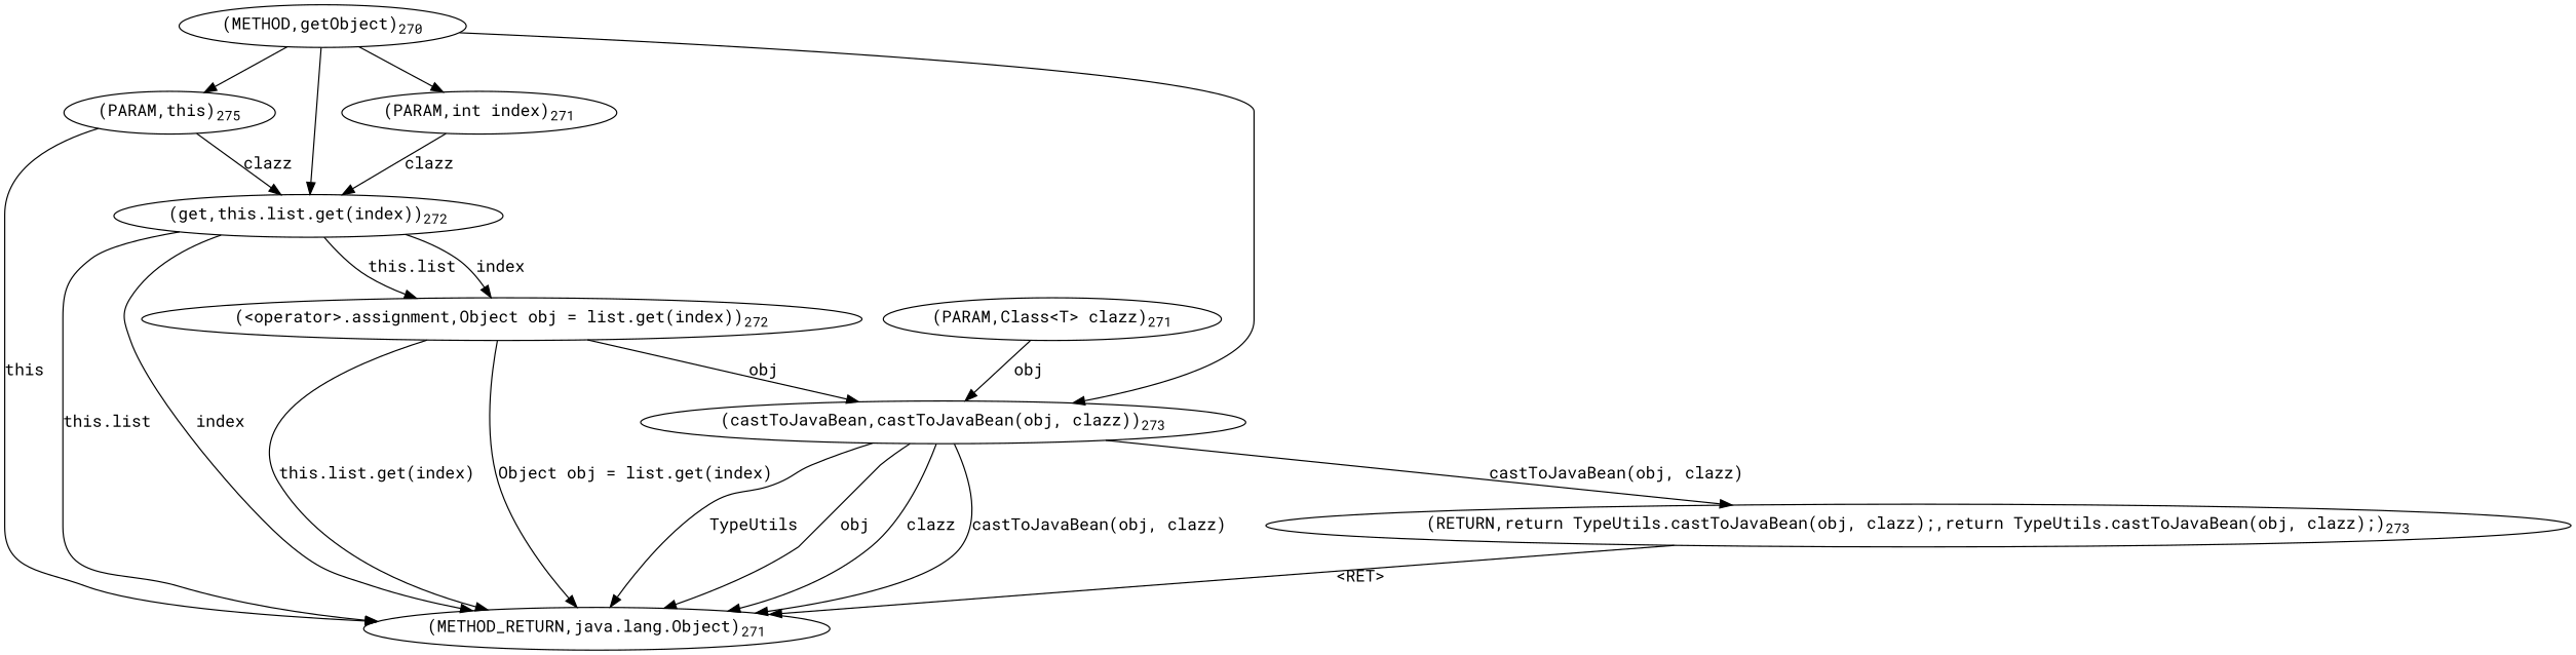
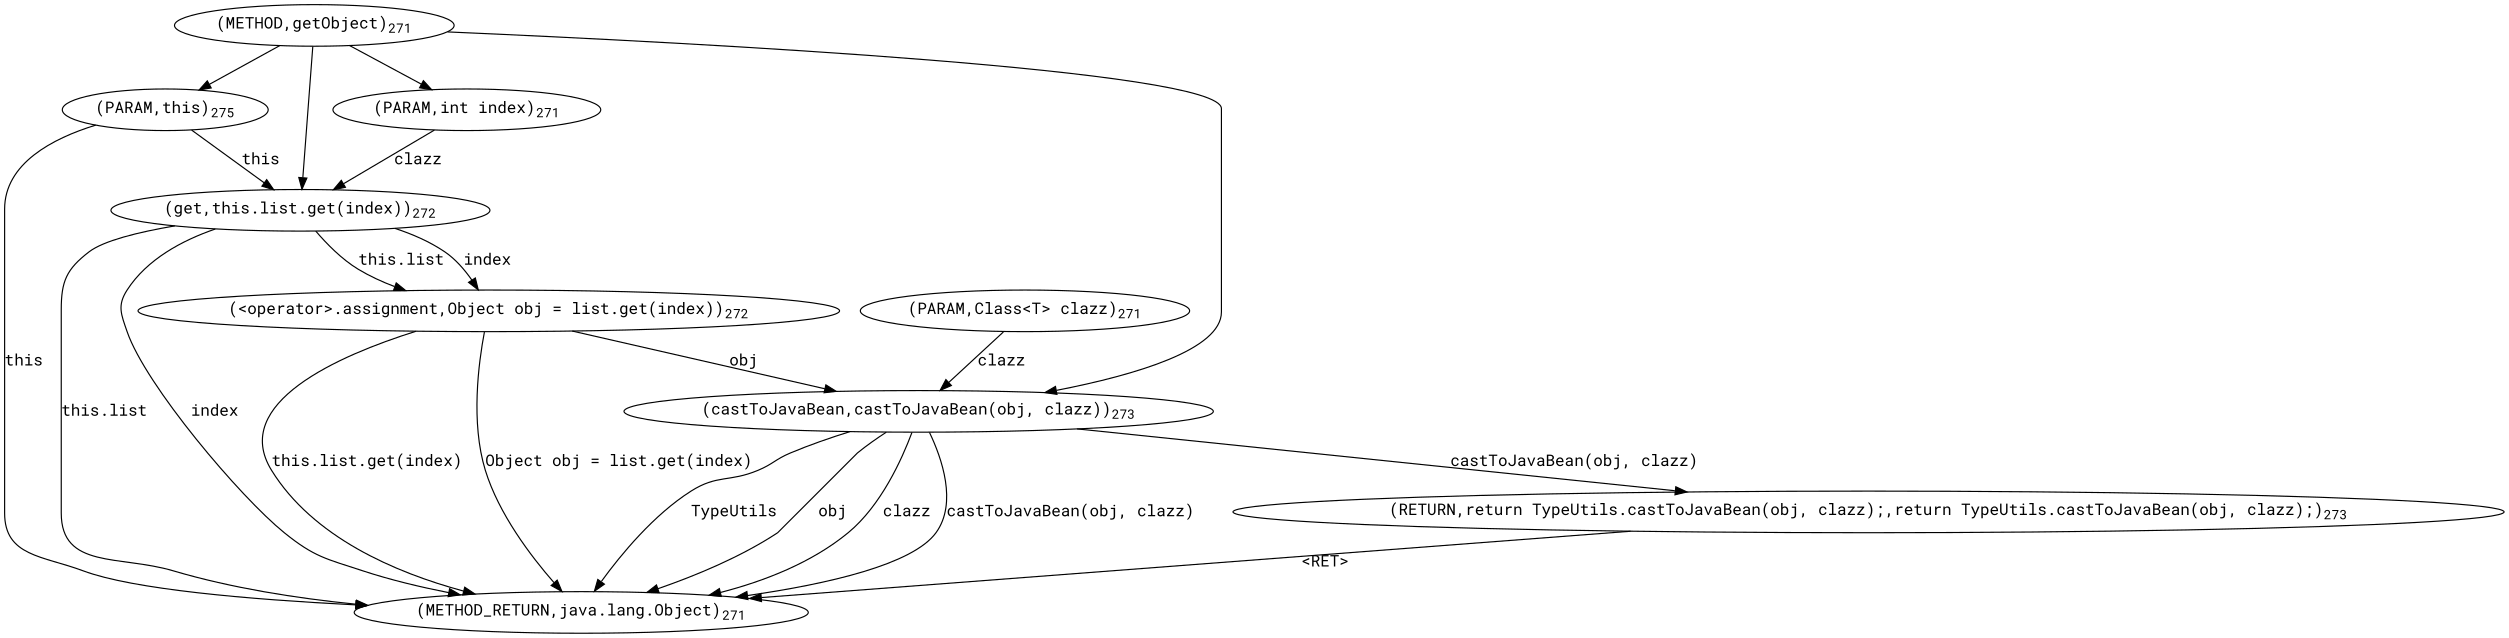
  digraph {
    fontname="Roboto Mono"
    node [fontname="Roboto Mono"]
    edge [fontname="Roboto Mono"]
-   n1 [label=<(METHOD,getObject)<SUB>270</SUB>>]
+   n1 [label=<(METHOD,getObject)<SUB>271</SUB>>]
    n2 [label=<(PARAM,this)<SUB>275</SUB>>]
    n3 [label=<(PARAM,int index)<SUB>271</SUB>>]
    n4 [label=<(castToJavaBean,castToJavaBean(obj, clazz))<SUB>273</SUB>>]
    n5 [label=<(get,this.list.get(index))<SUB>272</SUB>>]
    n6 [label=<(METHOD_RETURN,java.lang.Object)<SUB>271</SUB>>]
    n7 [label=<(PARAM,Class&lt;T&gt; clazz)<SUB>271</SUB>>]
    n8 [label=<(RETURN,return TypeUtils.castToJavaBean(obj, clazz);,return TypeUtils.castToJavaBean(obj, clazz);)<SUB>273</SUB>>]
    n9 [label=<(&lt;operator&gt;.assignment,Object obj = list.get(index))<SUB>272</SUB>>]
    n1 -> n2
    n1 -> n3
    n1 -> n4
    n1 -> n5
-   n2 -> n5 [label=clazz]
+   n2 -> n5 [label=this]
    n2 -> n6 [label=this]
    n3 -> n5 [label=clazz]
    n4 -> n6 [label=TypeUtils]
    n4 -> n6 [label=obj]
    n4 -> n6 [label=clazz]
    n4 -> n6 [label="castToJavaBean(obj, clazz)"]
    n4 -> n8 [label="castToJavaBean(obj, clazz)"]
    n5 -> n6 [label="this.list"]
    n5 -> n6 [label=index]
    n5 -> n9 [label="this.list"]
    n5 -> n9 [label=index]
-   n7 -> n4 [label=obj]
+   n7 -> n4 [label=clazz]
    n8 -> n6 [label="&lt;RET&gt;"]
    n9 -> n4 [label=obj]
    n9 -> n6 [label="this.list.get(index)"]
    n9 -> n6 [label="Object obj = list.get(index)"]
  }
